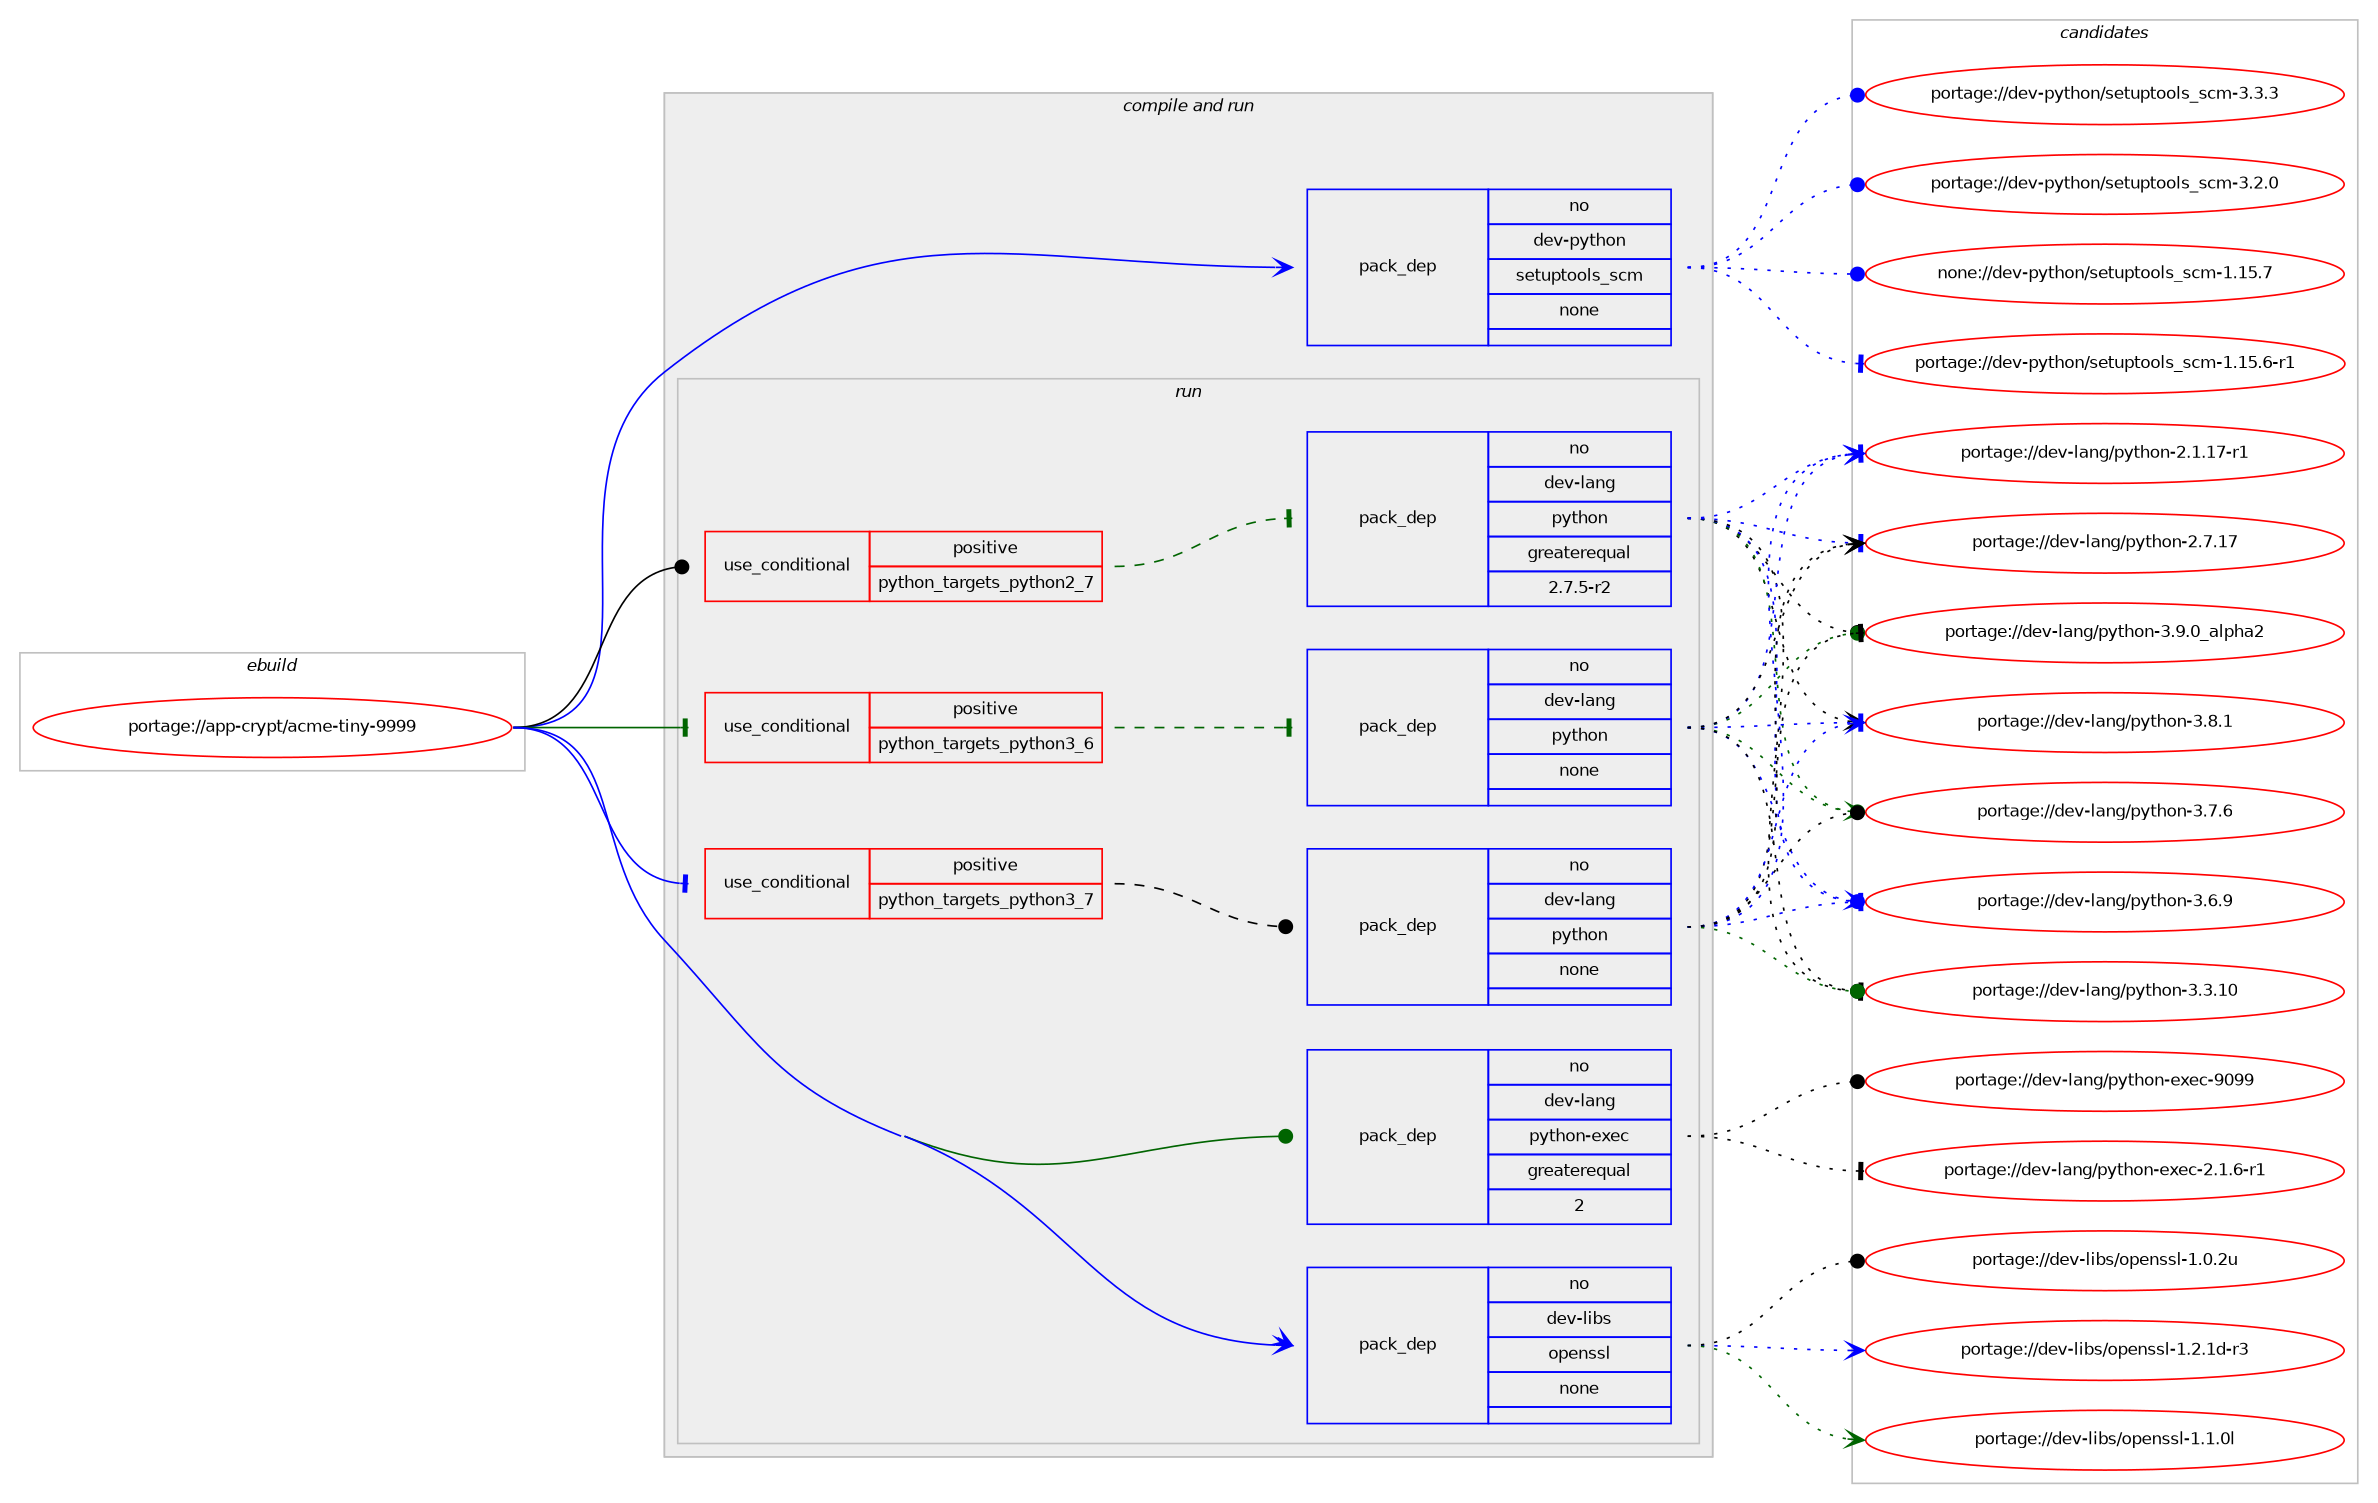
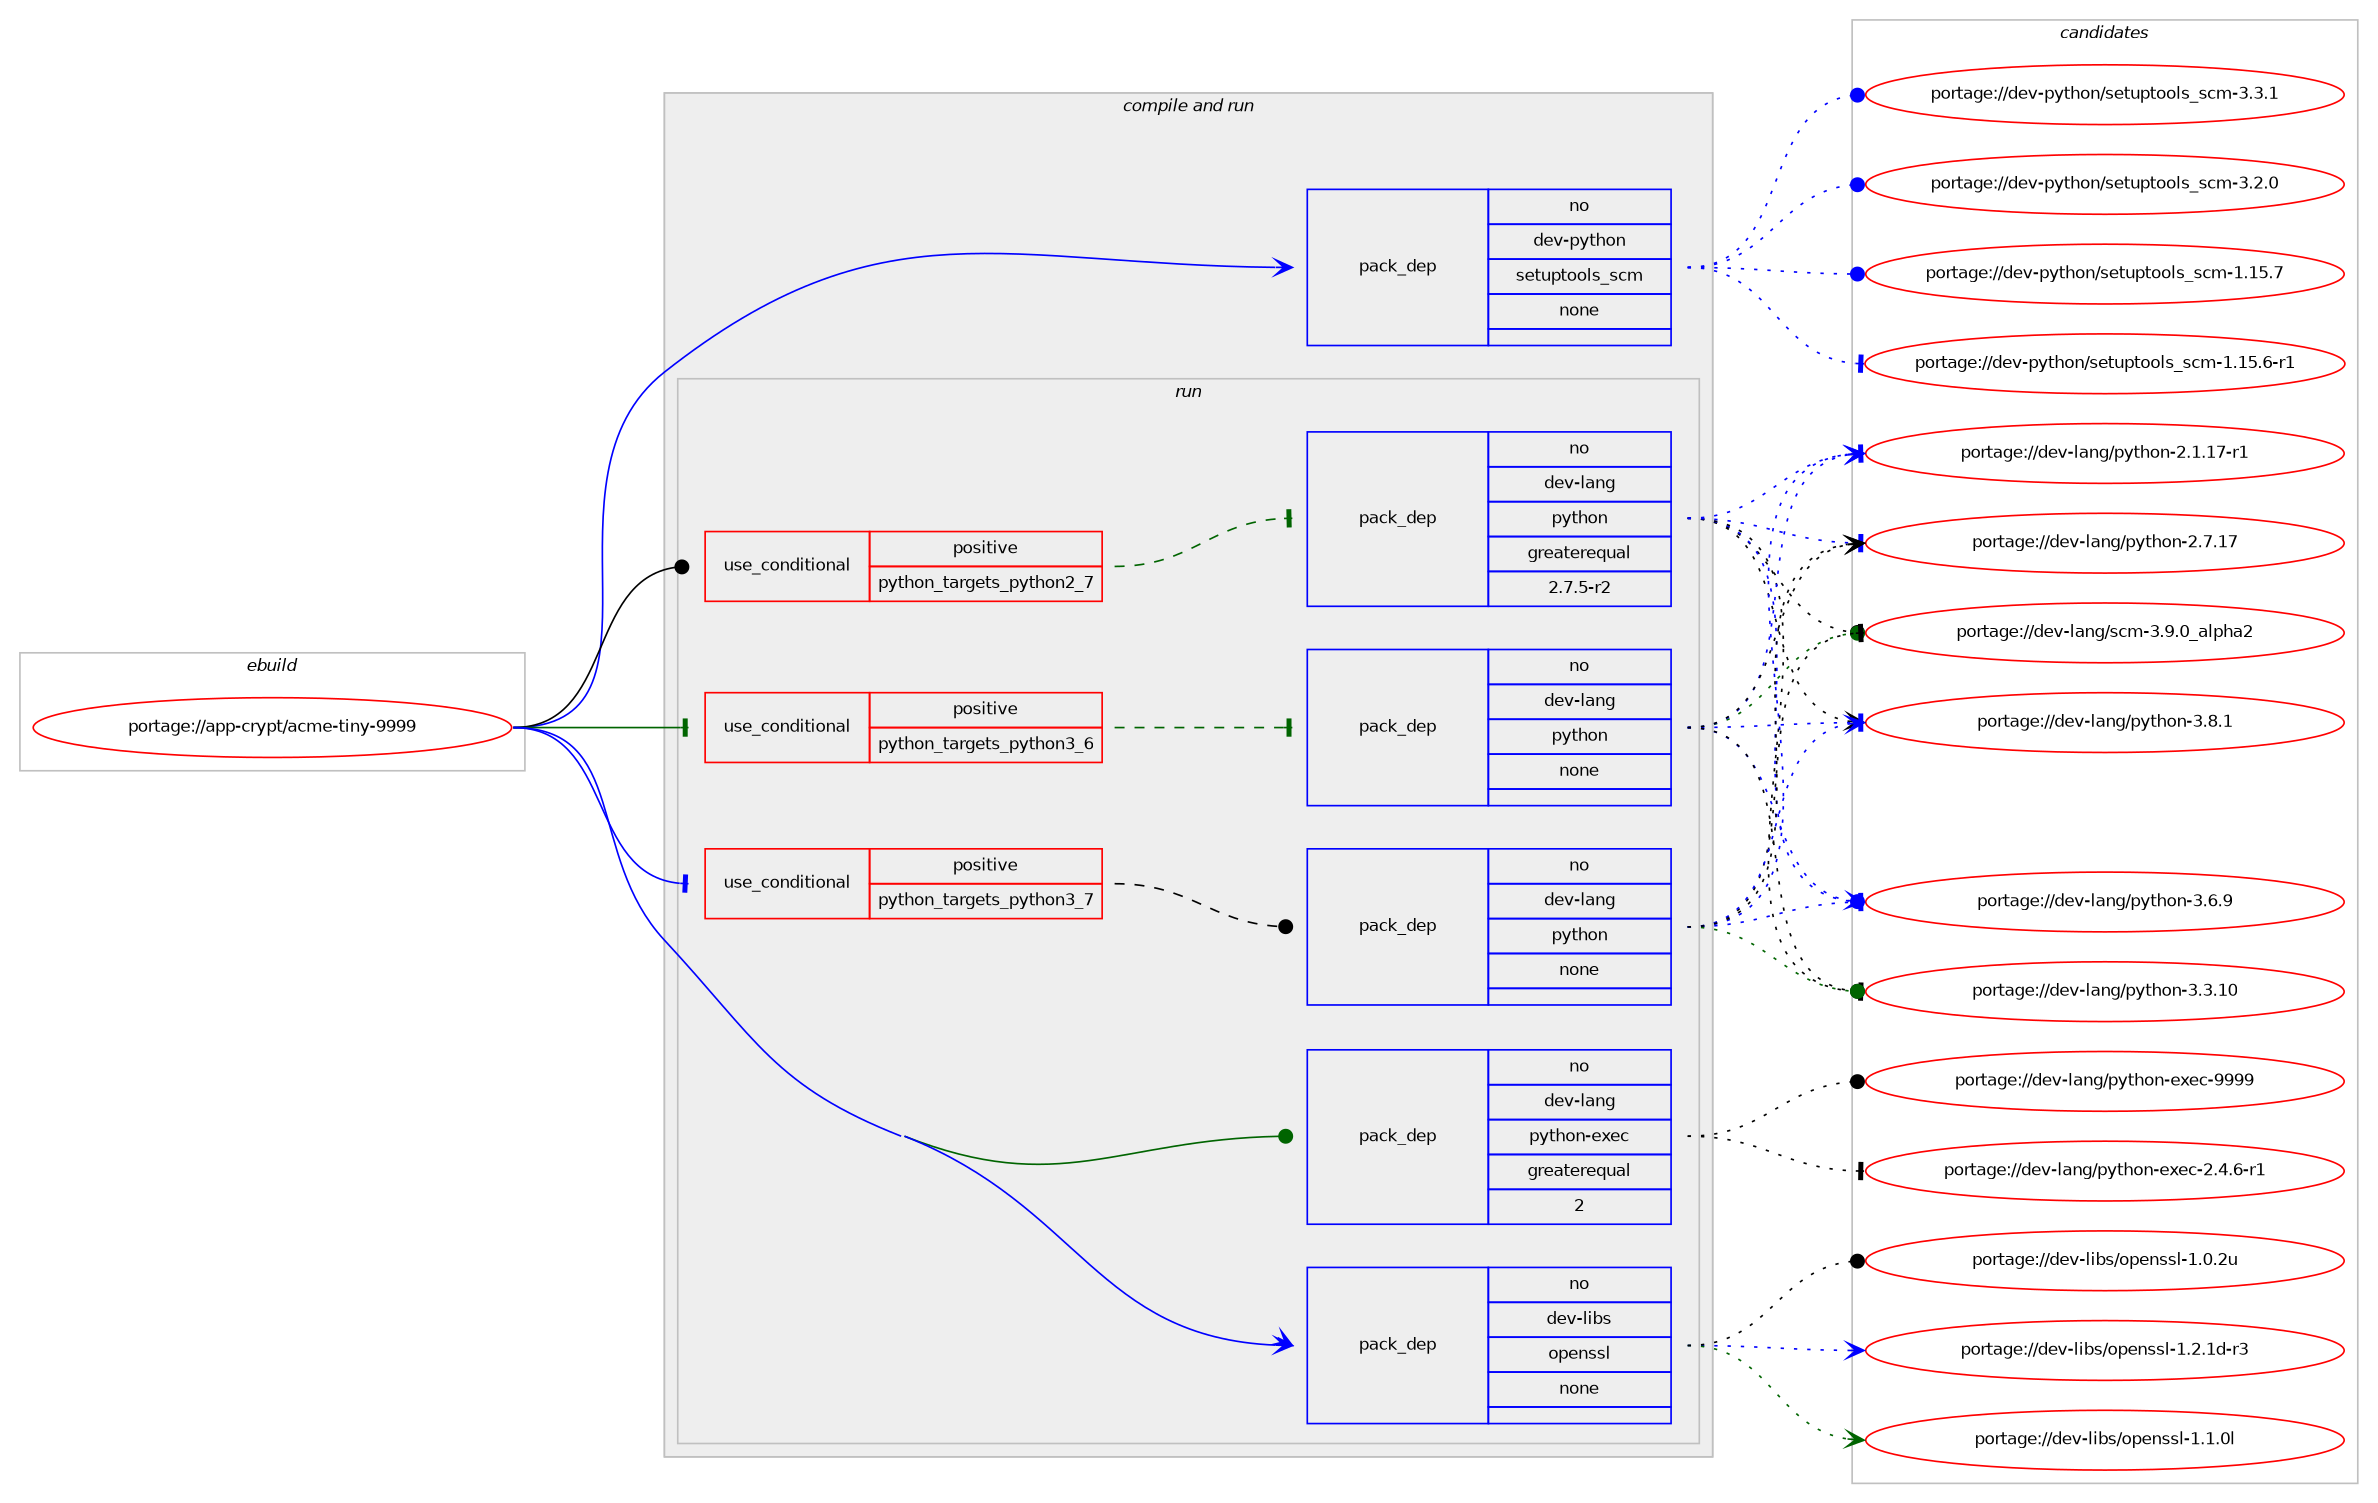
  digraph {
    compound=true
    concentrate=true
    fontname=Helvetica
    fontsize=10
    newrank=true
    rankdir=LR
    ranksep=1.5
    node [color=red fontname=Helvetica fontsize=10]
    edge [arrowhead=dot color=blue headport=w style=dotted tailport=e weight=100]
    n1 [label="portage://app-crypt/acme-tiny-9999" width=4]
    n2 [color=blue label=<<TABLE BORDER="0" CELLBORDER="1" CELLSPACING="0" CELLPADDING="4" WIDTH="220"><TR><TD ROWSPAN="6" CELLPADDING="30">pack_dep</TD></TR><TR><TD WIDTH="110">no</TD></TR><TR><TD>dev-python</TD></TR><TR><TD>setuptools_scm</TD></TR><TR><TD>none</TD></TR><TR><TD></TD></TR></TABLE>> shape=none]
    n3 [color=blue label=<<TABLE BORDER="0" CELLBORDER="1" CELLSPACING="0" CELLPADDING="4" WIDTH="220"><TR><TD ROWSPAN="6" CELLPADDING="30">pack_dep</TD></TR><TR><TD WIDTH="110">no</TD></TR><TR><TD>dev-lang</TD></TR><TR><TD>python</TD></TR><TR><TD>greaterequal</TD></TR><TR><TD>2.7.5-r2</TD></TR></TABLE>> shape=none]
    n4 [label=<<TABLE BORDER="0" CELLBORDER="1" CELLSPACING="0" CELLPADDING="4"><TR><TD ROWSPAN="3" CELLPADDING="10">use_conditional</TD></TR><TR><TD>positive</TD></TR><TR><TD>python_targets_python2_7</TD></TR></TABLE>> shape=none]
    n5 [color=blue label=<<TABLE BORDER="0" CELLBORDER="1" CELLSPACING="0" CELLPADDING="4" WIDTH="220"><TR><TD ROWSPAN="6" CELLPADDING="30">pack_dep</TD></TR><TR><TD WIDTH="110">no</TD></TR><TR><TD>dev-lang</TD></TR><TR><TD>python</TD></TR><TR><TD>none</TD></TR><TR><TD></TD></TR></TABLE>> shape=none]
    n6 [label=<<TABLE BORDER="0" CELLBORDER="1" CELLSPACING="0" CELLPADDING="4"><TR><TD ROWSPAN="3" CELLPADDING="10">use_conditional</TD></TR><TR><TD>positive</TD></TR><TR><TD>python_targets_python3_6</TD></TR></TABLE>> shape=none]
    n7 [color=blue label=<<TABLE BORDER="0" CELLBORDER="1" CELLSPACING="0" CELLPADDING="4" WIDTH="220"><TR><TD ROWSPAN="6" CELLPADDING="30">pack_dep</TD></TR><TR><TD WIDTH="110">no</TD></TR><TR><TD>dev-lang</TD></TR><TR><TD>python</TD></TR><TR><TD>none</TD></TR><TR><TD></TD></TR></TABLE>> shape=none]
    n8 [label=<<TABLE BORDER="0" CELLBORDER="1" CELLSPACING="0" CELLPADDING="4"><TR><TD ROWSPAN="3" CELLPADDING="10">use_conditional</TD></TR><TR><TD>positive</TD></TR><TR><TD>python_targets_python3_7</TD></TR></TABLE>> shape=none]
    n9 [color=blue label=<<TABLE BORDER="0" CELLBORDER="1" CELLSPACING="0" CELLPADDING="4" WIDTH="220"><TR><TD ROWSPAN="6" CELLPADDING="30">pack_dep</TD></TR><TR><TD WIDTH="110">no</TD></TR><TR><TD>dev-lang</TD></TR><TR><TD>python-exec</TD></TR><TR><TD>greaterequal</TD></TR><TR><TD>2</TD></TR></TABLE>> shape=none]
    n10 [color=blue label=<<TABLE BORDER="0" CELLBORDER="1" CELLSPACING="0" CELLPADDING="4" WIDTH="220"><TR><TD ROWSPAN="6" CELLPADDING="30">pack_dep</TD></TR><TR><TD WIDTH="110">no</TD></TR><TR><TD>dev-libs</TD></TR><TR><TD>openssl</TD></TR><TR><TD>none</TD></TR><TR><TD></TD></TR></TABLE>> shape=none]
-   n11 [label="portage://dev-python/setuptools_scm-3.3.3" width=4]
+   n11 [label="portage://dev-python/setuptools_scm-3.3.1" width=4]
    n12 [label="portage://dev-python/setuptools_scm-3.2.0" width=4]
-   n13 [label="none://dev-python/setuptools_scm-1.15.7" width=4]
+   n13 [label="portage://dev-python/setuptools_scm-1.15.7" width=4]
    n14 [label="portage://dev-python/setuptools_scm-1.15.6-r1" width=4]
-   n15 [label="portage://dev-lang/python-3.9.0_alpha2" width=4]
+   n15 [label="portage://dev-lang/scm-3.9.0_alpha2" width=4]
    n16 [label="portage://dev-lang/python-3.8.1" width=4]
-   n17 [label="portage://dev-lang/python-3.7.6" width=4]
    n18 [label="portage://dev-lang/python-3.6.9" width=4]
    n19 [label="portage://dev-lang/python-3.3.10" width=4]
    n20 [label="portage://dev-lang/python-2.1.17-r1" width=4]
    n21 [label="portage://dev-lang/python-2.7.17" width=4]
-   n22 [label="portage://dev-lang/python-exec-9099" width=4]
-   n23 [label="portage://dev-lang/python-exec-2.1.6-r1" width=4]
+   n22 [label="portage://dev-lang/python-exec-9999" width=4]
+   n23 [label="portage://dev-lang/python-exec-2.4.6-r1" width=4]
    n24 [label="portage://dev-libs/openssl-1.2.1d-r3" width=4]
    n25 [label="portage://dev-libs/openssl-1.1.0l" width=4]
    n26 [label="portage://dev-libs/openssl-1.0.2u" width=4]
    subgraph cluster_1 {
      color=gray
      label=<<i>ebuild</i>>
      n1
    }
    subgraph cluster_2 {
      color=gray
      label=<<i>dependencies</i>>
      subgraph cluster_3 {
        color=gray
        fillcolor="#eeeeee"
        label=<<i>compile</i>>
        style=filled
        subgraph sub_4 {
          color=gray
          fillcolor="#eeeeee"
          label=<<i>compile</i>>
          style=filled
          n2
        }
      }
      subgraph cluster_5 {
        color=gray
        fillcolor="#eeeeee"
        label=<<i>compile and run</i>>
        style=filled
      }
      subgraph cluster_6 {
        color=gray
        fillcolor="#eeeeee"
        label=<<i>run</i>>
        style=filled
        subgraph sub_7 {
          color=gray
          fillcolor="#eeeeee"
          label=<<i>run</i>>
          style=filled
          n4
          subgraph sub_8 {
            color=gray
            fillcolor="#eeeeee"
            label=<<i>run</i>>
            style=filled
            n3
          }
        }
        subgraph sub_9 {
          color=gray
          fillcolor="#eeeeee"
          label=<<i>run</i>>
          style=filled
          n6
          subgraph sub_10 {
            color=gray
            fillcolor="#eeeeee"
            label=<<i>run</i>>
            style=filled
            n5
          }
        }
        subgraph sub_11 {
          color=gray
          fillcolor="#eeeeee"
          label=<<i>run</i>>
          style=filled
          n8
          subgraph sub_12 {
            color=gray
            fillcolor="#eeeeee"
            label=<<i>run</i>>
            style=filled
            n7
          }
        }
        subgraph sub_13 {
          color=gray
          fillcolor="#eeeeee"
          label=<<i>run</i>>
          style=filled
          n9
        }
        subgraph sub_14 {
          color=gray
          fillcolor="#eeeeee"
          label=<<i>run</i>>
          style=filled
          n10
        }
      }
    }
    subgraph cluster_15 {
      color=gray
      label=<<i>candidates</i>>
      rank=same
      subgraph sub_16 {
        color=black
        label=<<i>candidates</i>>
        nodesep=1
        rank=same
        n11
        n12
        n13
        n14
      }
      subgraph sub_17 {
        color=black
        label=<<i>candidates</i>>
        nodesep=1
        rank=same
        n15
        n16
-       n17
        n18
        n19
        n20
        n21
      }
      subgraph sub_18 {
        color=black
        label=<<i>candidates</i>>
        nodesep=1
        rank=same
        n15
        n16
-       n17
        n18
        n19
        n20
        n21
      }
      subgraph sub_19 {
        color=black
        label=<<i>candidates</i>>
        nodesep=1
        rank=same
        n22
        n23
      }
      subgraph sub_20 {
        color=black
        label=<<i>candidates</i>>
        nodesep=1
        rank=same
        n15
        n16
-       n17
        n18
        n19
        n20
        n21
      }
      subgraph sub_21 {
        color=black
        label=<<i>candidates</i>>
        nodesep=1
        rank=same
        n24
        n25
        n26
      }
    }
    n1 -> n2 [arrowhead=vee style=solid weight=20]
    n1 -> n4 [color=black style=solid weight=20]
    n1 -> n6 [arrowhead=tee color=darkgreen style=solid weight=20]
    n1 -> n8 [arrowhead=tee style=solid weight=20]
    n1 -> n9 [color=darkgreen style=solid weight=20]
    n1 -> n10 [arrowhead=vee style=solid weight=20]
    n2 -> n11
    n2 -> n12
    n2 -> n13
    n2 -> n14 [arrowhead=tee]
    n3 -> n15 [color=black]
    n3 -> n16 [arrowhead=vee color=black]
-   n3 -> n17 [color=darkgreen]
    n3 -> n18
    n3 -> n19 [arrowhead=tee color=black]
    n3 -> n20 [arrowhead=vee]
    n3 -> n21 [arrowhead=tee]
    n4 -> n3 [arrowhead=tee color=darkgreen style=dashed weight=20]
    n5 -> n15 [color=darkgreen]
    n5 -> n16 [arrowhead=tee]
-   n5 -> n17 [arrowhead=vee color=darkgreen]
    n5 -> n18 [arrowhead=vee]
    n5 -> n19 [color=black]
    n5 -> n20 [arrowhead=vee]
    n5 -> n21 [arrowhead=vee color=black]
    n6 -> n5 [arrowhead=tee color=darkgreen style=dashed weight=20]
    n7 -> n15 [arrowhead=tee color=black]
    n7 -> n16 [arrowhead=vee]
-   n7 -> n17 [color=black]
    n7 -> n18 [arrowhead=tee]
    n7 -> n19 [color=darkgreen]
    n7 -> n20 [arrowhead=tee]
    n7 -> n21 [arrowhead=vee color=black]
    n8 -> n7 [color=black style=dashed weight=20]
    n9 -> n22 [color=black]
    n9 -> n23 [arrowhead=tee color=black]
    n10 -> n24 [arrowhead=vee]
    n10 -> n25 [arrowhead=vee color=darkgreen]
    n10 -> n26 [color=black]
  }
